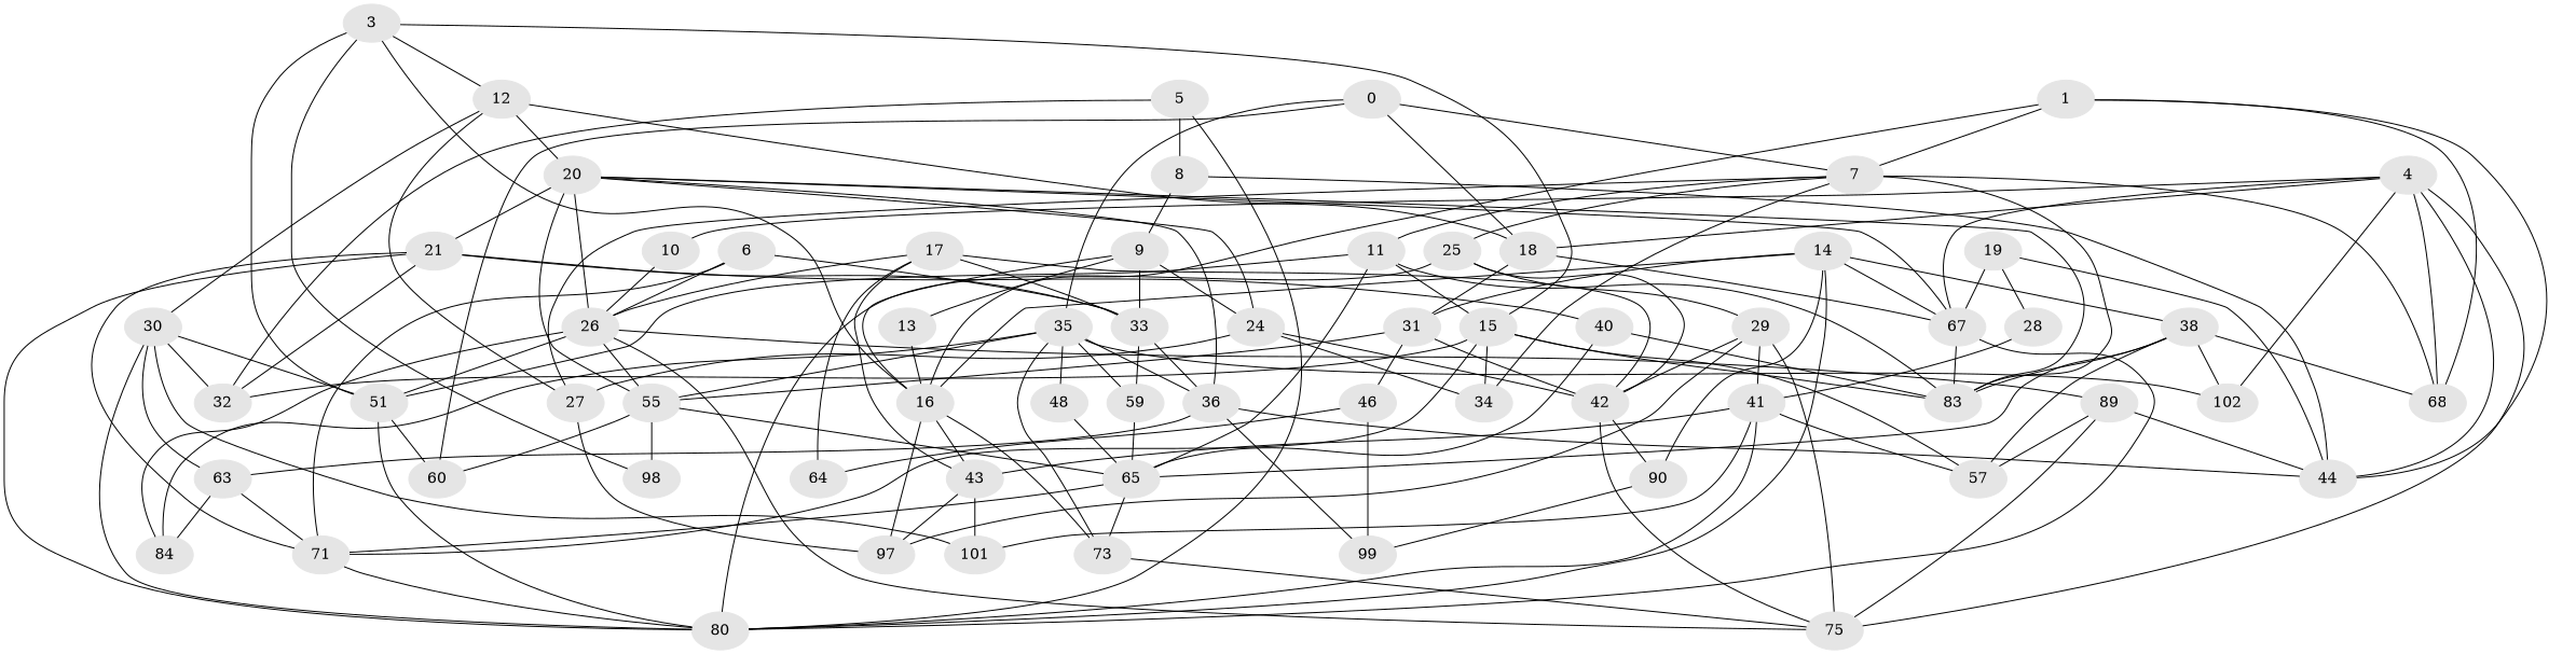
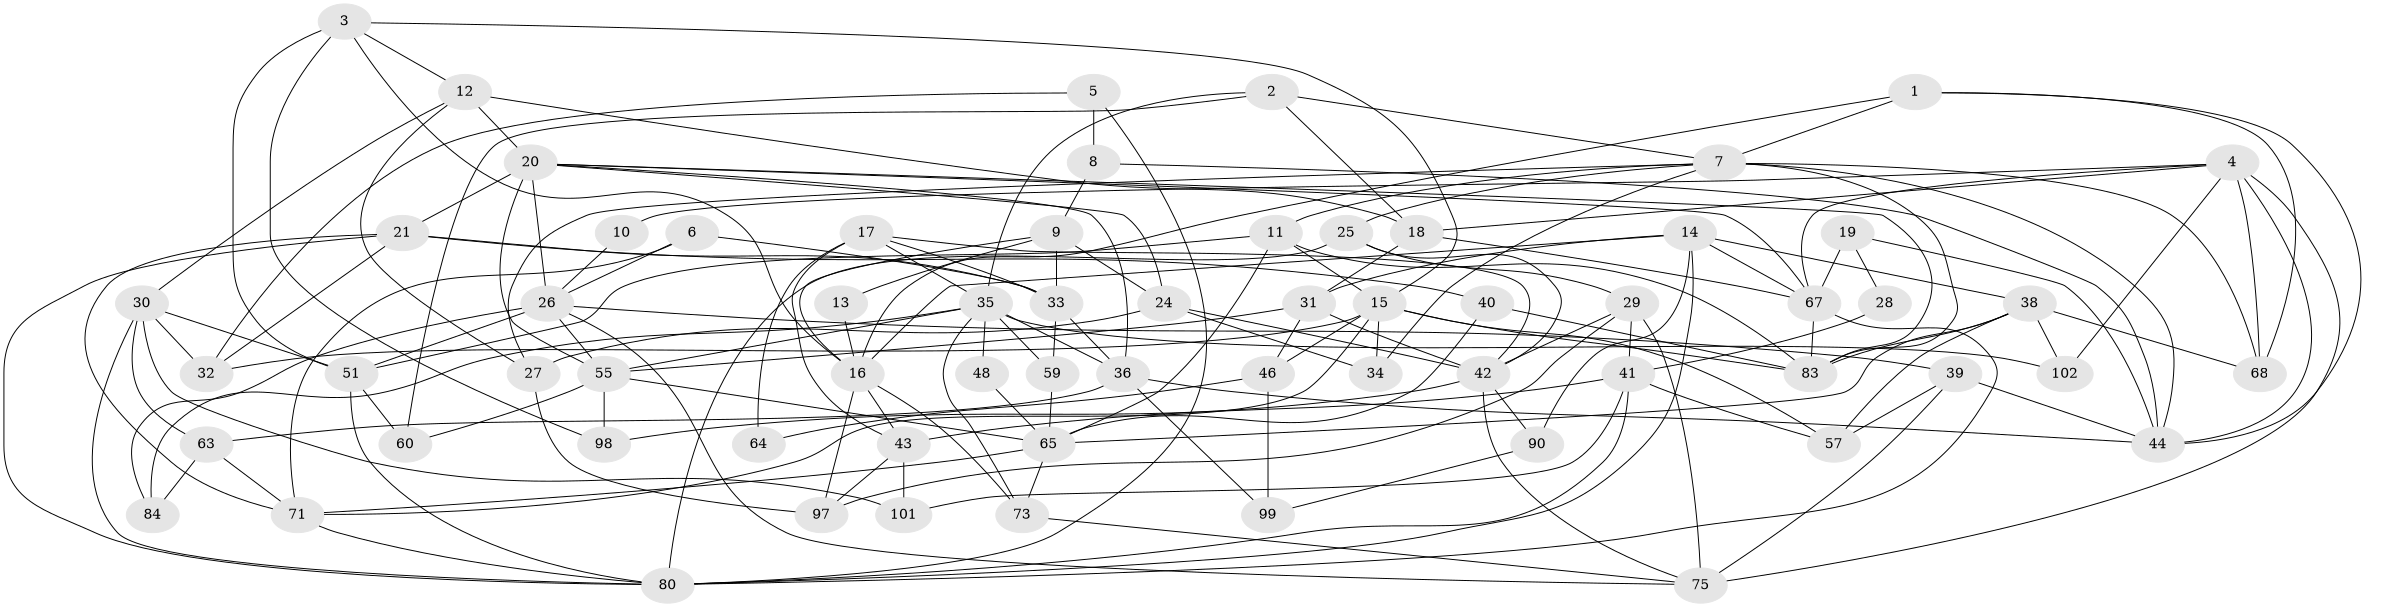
  graph {
    node [color=gray90 style=filled]
    1 [super="+62"]
    7 [super="+72"]
    16 [super="+81"]
    44 [super="+82"]
    68
    11 [super="+61"]
    25 [super="+105"]
    27
    34
    83 [super="+95"]
    43 [super="+92"]
    73
    97
-   2 [super="+47" label=0]
+   2 [super="+47"]
    18
    35 [super="+74"]
    60
    67 [super="+78"]
    31 [super="+66"]
    102 [super="+103"]
    36
    55 [super="+79"]
    84
    59 [super="+85"]
    48
    12 [super="+94"]
    20 [super="+22"]
    30 [super="+37"]
    3
    15 [super="+69"]
    51 [super="+54"]
    98
    32
    71 [super="+100"]
    46 [super="+49"]
    57 [super="+96"]
    80 [super="+93"]
    4 [super="+58"]
    10
    75
    26 [super="+104"]
    8 [super="+23"]
    9 [super="+50"]
    5
-   39 [label=89]
+   39
    6
    33 [super="+70"]
    65 [super="+87"]
    42 [super="+45"]
    29 [super="+89"]
    13
    24 [super="+88"]
    21 [super="+52"]
    63 [super="+86"]
    101
    14 [super="+91"]
    38 [super="+53"]
    90
    99
    64
    17 [super="+76"]
    19 [super="+56"]
    28
    41 [super="+77"]
    40
    1 -- 7
    1 -- 16
    1 -- 44
    1 -- 68
+   7 -- 44
    7 -- 68
    7 -- 11
    7 -- 25
    7 -- 27
    7 -- 34
    7 -- 83 [weight=2]
    16 -- 43
    16 -- 73
    16 -- 97
    11 -- 83
    11 -- 15
    11 -- 51
    11 -- 65
    25 -- 80
    25 -- 42
    25 -- 29
    27 -- 97
    43 -- 97
    43 -- 101
    73 -- 75
    2 -- 7
    2 -- 18
    2 -- 35
    2 -- 60
    18 -- 67
    18 -- 31
    35 -- 73
    35 -- 102
    35 -- 36
    35 -- 55
    35 -- 84
    35 -- 59 [weight=2]
    35 -- 48
    67 -- 83
    67 -- 80
    31 -- 55
    31 -- 46
    31 -- 42
    36 -- 44
    36 -- 63
    36 -- 99
    55 -- 60
    55 -- 98
    55 -- 65
    59 -- 65
    48 -- 65
    12 -- 27
    12 -- 18
    12 -- 20 [weight=2]
    12 -- 30
    20 -- 83
    20 -- 67
    20 -- 36
    20 -- 55
    20 -- 26
    20 -- 24
    20 -- 21
    30 -- 51
    30 -- 32
    30 -- 80
    30 -- 63
    30 -- 101
    3 -- 16
    3 -- 12
    3 -- 15
    3 -- 51
    3 -- 98
    15 -- 34
    15 -- 83
    15 -- 32
    15 -- 71
+   15 -- 46
    15 -- 57
    51 -- 60
    51 -- 80
    71 -- 80
    46 -- 99 [weight=2]
    46 -- 64
    4 -- 44
    4 -- 68
    4 -- 18
    4 -- 67
    4 -- 102
    4 -- 10
    4 -- 75
    10 -- 26
    26 -- 55
    26 -- 84
    26 -- 51
    26 -- 75
    26 -- 39
    8 -- 44
    8 -- 9
    9 -- 16
    9 -- 33
    9 -- 13
    9 -- 24
    5 -- 32
    5 -- 80
    5 -- 8
    39 -- 44
    39 -- 57
    39 -- 75
    6 -- 71
    6 -- 26
    6 -- 33
    33 -- 36
    33 -- 59
    65 -- 73
    65 -- 71
+   42 -- 98
    42 -- 75
    42 -- 90
    29 -- 97
    29 -- 75
    29 -- 42
    29 -- 41
    13 -- 16
    24 -- 27
    24 -- 34
    24 -- 42
    21 -- 32
    21 -- 71
    21 -- 80
    21 -- 33
    21 -- 40
    63 -- 84
    63 -- 71
    14 -- 16
    14 -- 67
    14 -- 31
    14 -- 80
    14 -- 38
    14 -- 90
    38 -- 68
    38 -- 83
    38 -- 102
    38 -- 57
    38 -- 65
    90 -- 99
    17 -- 43
-   17 -- 26
+   17 -- 35
    17 -- 33
    17 -- 42
    17 -- 64
    19 -- 44
    19 -- 67 [weight=2]
    19 -- 28
    28 -- 41
    41 -- 43
    41 -- 57
    41 -- 80
    41 -- 101
    40 -- 83
    40 -- 65
  }
